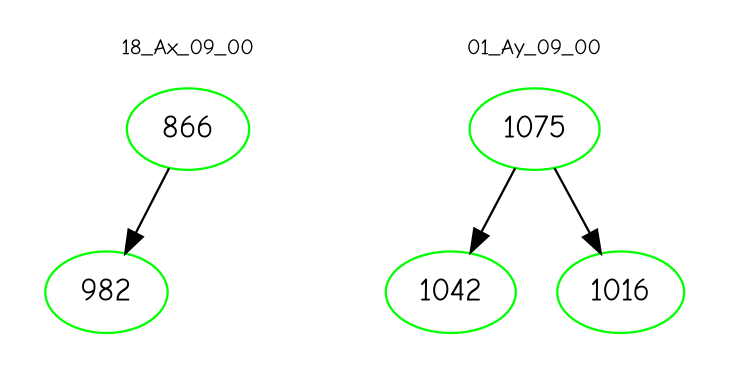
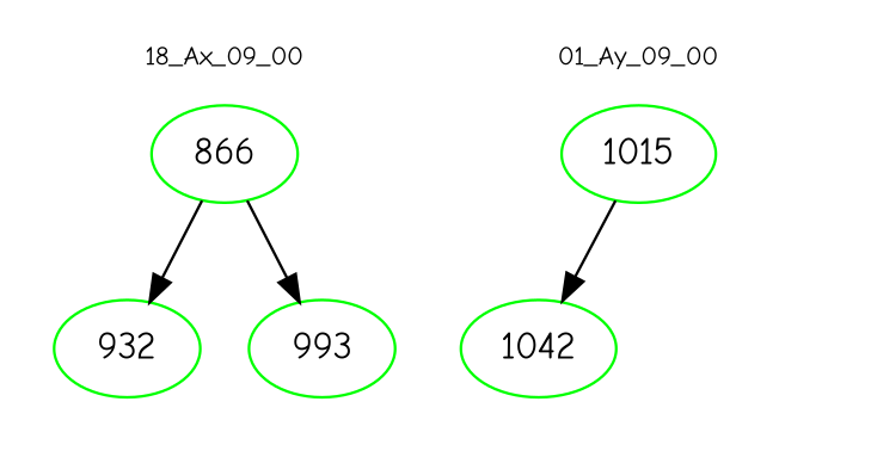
  digraph {
    fontname="Comic Neue"
    node [color=green fontname="Comic Neue"]
    edge [color=black fontname="Comic Neue"]
    n1 [label=866]
-   n2 [label=982]
-   n4 [label=1075]
+   n2 [label=932]
+   n3 [label=993]
+   n4 [label=1015]
    n5 [label=1042]
-   n6 [label=1016]
    subgraph cluster_1 {
      color=white
      fontsize=10
      label="18_Ax_09_00"
      n1
      n2
+     n3
    }
    subgraph cluster_2 {
      color=white
      fontsize=10
      label="01_Ay_09_00"
      n4
      n5
-     n6
    }
    n1 -> n2
+   n1 -> n3
    n4 -> n5
-   n4 -> n6
  }
